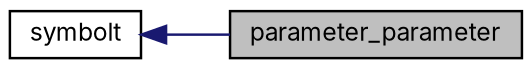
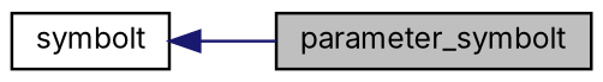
  digraph {
    rankdir=LR
    fontname=Inter
    node [color=black fontname=Inter fontsize=10 shape=record]
-   n1 [fillcolor=grey75 fontcolor=black height=0.2 label=parameter_parameter style=filled width=0.4]
+   n1 [fillcolor=grey75 fontcolor=black height=0.2 label=parameter_symbolt style=filled width=0.4]
    n2 [height=0.2 label=symbolt width=0.4]
    n2 -> n1 [color=midnightblue dir=back fontname=Inter fontsize=10 labelfontname=Helvetica labelfontsize=10 style=solid]
  }
